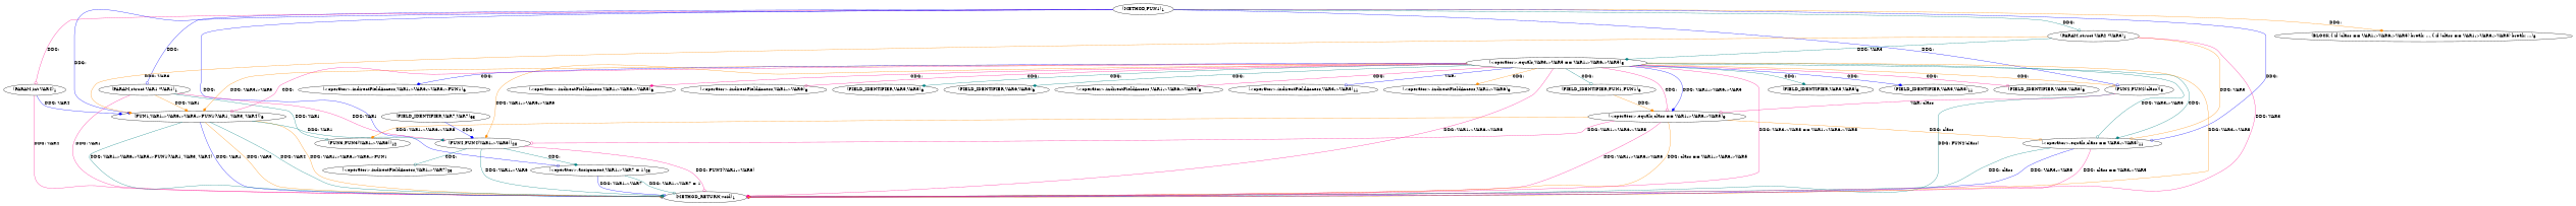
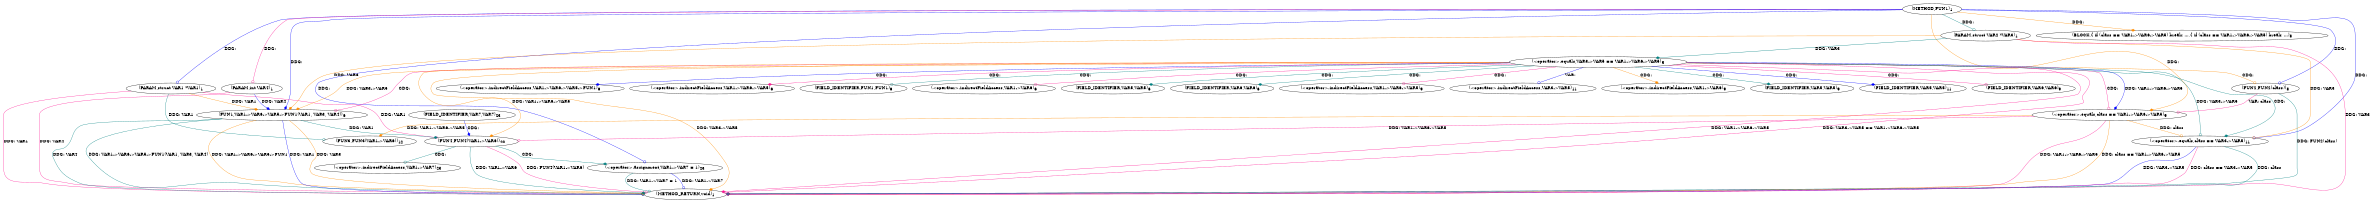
  digraph {
    edge [arrowhead=odot color=teal]
    n1 [label=<(METHOD,FUN1)<SUB>1</SUB>>]
    n2 [label=<(PARAM,struct VAR1 *VAR1)<SUB>1</SUB>>]
    n3 [label=<(PARAM,struct VAR2 *VAR3)<SUB>1</SUB>>]
    n4 [label=<(PARAM,int VAR4)<SUB>1</SUB>>]
    n5 [label=<(FUN1,VAR1-&gt;VAR6-&gt;VAR5-&gt;FUN1(VAR1, VAR3, VAR4))<SUB>6</SUB>>]
    n6 [label=<(&lt;operator&gt;.assignment,VAR1-&gt;VAR7 = 1)<SUB>23</SUB>>]
    n7 [label=<(FUN2,FUN2(class))<SUB>8</SUB>>]
    n8 [label=<(BLOCK,{ 			if (class == VAR1-&gt;VAR6-&gt;VAR5) 				break; ...,{ 			if (class == VAR1-&gt;VAR6-&gt;VAR5) 				break; ...)<SUB>8</SUB>>]
    n9 [label=<(&lt;operator&gt;.equals,class == VAR1-&gt;VAR6-&gt;VAR5)<SUB>9</SUB>>]
    n10 [label=<(&lt;operator&gt;.equals,class == VAR3-&gt;VAR5)<SUB>11</SUB>>]
    n11 [label=<(METHOD_RETURN,void)<SUB>1</SUB>>]
    n12 [label=<(FUN4,FUN4(VAR1-&gt;VAR6))<SUB>20</SUB>>]
    n13 [label=<(FUN3,FUN3(VAR1-&gt;VAR6))<SUB>12</SUB>>]
    n14 [label=<(&lt;operator&gt;.equals,VAR3-&gt;VAR5 == VAR1-&gt;VAR6-&gt;VAR5)<SUB>5</SUB>>]
    n15 [label=<(&lt;operator&gt;.indirectFieldAccess,VAR1-&gt;VAR7)<SUB>23</SUB>>]
    n16 [label=<(&lt;operator&gt;.indirectFieldAccess,VAR1-&gt;VAR6-&gt;VAR5-&gt;FUN1)<SUB>6</SUB>>]
    n17 [label=<(&lt;operator&gt;.indirectFieldAccess,VAR1-&gt;VAR6-&gt;VAR5)<SUB>6</SUB>>]
    n18 [label=<(FIELD_IDENTIFIER,FUN1,FUN1)<SUB>6</SUB>>]
    n19 [label=<(&lt;operator&gt;.indirectFieldAccess,VAR1-&gt;VAR6)<SUB>6</SUB>>]
    n20 [label=<(FIELD_IDENTIFIER,VAR5,VAR5)<SUB>6</SUB>>]
    n21 [label=<(FIELD_IDENTIFIER,VAR6,VAR6)<SUB>6</SUB>>]
    n22 [label=<(&lt;operator&gt;.indirectFieldAccess,VAR1-&gt;VAR6-&gt;VAR5)<SUB>9</SUB>>]
    n23 [label=<(&lt;operator&gt;.indirectFieldAccess,VAR3-&gt;VAR5)<SUB>11</SUB>>]
    n24 [label=<(&lt;operator&gt;.indirectFieldAccess,VAR1-&gt;VAR6)<SUB>9</SUB>>]
    n25 [label=<(FIELD_IDENTIFIER,VAR5,VAR5)<SUB>9</SUB>>]
    n26 [label=<(FIELD_IDENTIFIER,VAR5,VAR5)<SUB>11</SUB>>]
    n27 [label=<(FIELD_IDENTIFIER,VAR6,VAR6)<SUB>9</SUB>>]
-   n28 [label=<(FIELD_IDENTIFIER,VAR7,VAR7)<SUB>53</SUB>>]
+   n28 [label=<(FIELD_IDENTIFIER,VAR7,VAR7)<SUB>23</SUB>>]
    n1 -> n2 [color=blue label="DDG: "]
    n1 -> n3 [label="DDG: "]
    n1 -> n4 [color=deeppink label="DDG: "]
    n1 -> n5 [arrowhead=diamond color=blue label="DDG: "]
    n1 -> n6 [color=blue label="DDG: "]
    n1 -> n7 [color=blue label="DDG: "]
    n1 -> n8 [arrowhead=diamond color=darkorange label="DDG: "]
-   n18 -> n9 [arrowhead=diamond color=darkorange label="DDG: "]
+   n1 -> n9 [arrowhead=diamond color=darkorange label="DDG: "]
    n1 -> n10 [color=blue label="DDG: "]
    n2 -> n5 [arrowhead=diamond color=darkorange label="DDG: VAR1"]
    n2 -> n11 [color=deeppink label="DDG: VAR1"]
    n2 -> n12 [color=deeppink label="DDG: VAR1"]
    n2 -> n13 [label="DDG: VAR1"]
    n3 -> n5 [arrowhead=diamond color=darkorange label="DDG: VAR3"]
    n3 -> n10 [color=darkorange label="DDG: VAR3"]
    n3 -> n11 [arrowhead=diamond color=deeppink label="DDG: VAR3"]
    n3 -> n14 [arrowhead=diamond label="DDG: VAR3"]
    n4 -> n5 [arrowhead=diamond color=blue label="DDG: VAR4"]
    n4 -> n11 [color=deeppink label="DDG: VAR4"]
    n5 -> n11 [arrowhead=diamond color=darkorange label="DDG: VAR1-&gt;VAR6-&gt;VAR5-&gt;FUN1"]
    n5 -> n11 [color=blue label="DDG: VAR1"]
    n5 -> n11 [color=darkorange label="DDG: VAR3"]
    n5 -> n11 [label="DDG: VAR4"]
    n5 -> n11 [label="DDG: VAR1-&gt;VAR6-&gt;VAR5-&gt;FUN1(VAR1, VAR3, VAR4)"]
    n5 -> n12 [arrowhead=diamond label="DDG: VAR1"]
    n6 -> n11 [color=blue label="DDG: VAR1-&gt;VAR7"]
    n6 -> n11 [label="DDG: VAR1-&gt;VAR7 = 1"]
    n7 -> n9 [color=deeppink label="VAR: class"]
    n7 -> n11 [arrowhead=diamond label="DDG: FUN2(class)"]
    n9 -> n10 [color=darkorange label="DDG: class"]
    n9 -> n11 [arrowhead=diamond color=deeppink label="DDG: VAR1-&gt;VAR6-&gt;VAR5"]
    n9 -> n11 [arrowhead=diamond color=darkorange label="DDG: class == VAR1-&gt;VAR6-&gt;VAR5"]
    n9 -> n12 [color=deeppink label="DDG: VAR1-&gt;VAR6-&gt;VAR5"]
    n9 -> n13 [arrowhead=diamond color=darkorange label="DDG: VAR1-&gt;VAR6-&gt;VAR5"]
    n10 -> n11 [arrowhead=diamond label="DDG: class"]
    n10 -> n11 [color=blue label="DDG: VAR3-&gt;VAR5"]
    n10 -> n11 [color=deeppink label="DDG: class == VAR3-&gt;VAR5"]
    n12 -> n6 [arrowhead=diamond label="CDG: "]
    n12 -> n11 [arrowhead=diamond label="DDG: VAR1-&gt;VAR6"]
    n12 -> n11 [color=deeppink label="DDG: FUN4(VAR1-&gt;VAR6)"]
    n12 -> n15 [label="CDG: "]
    n14 -> n5 [arrowhead=diamond color=darkorange label="DDG: VAR3-&gt;VAR5"]
    n14 -> n5 [color=deeppink label="CDG: "]
    n14 -> n7 [color=darkorange label="CDG: "]
    n14 -> n9 [arrowhead=diamond color=blue label="DDG: VAR1-&gt;VAR6-&gt;VAR5"]
    n14 -> n9 [color=deeppink label="CDG: "]
    n14 -> n10 [label="DDG: VAR3-&gt;VAR5"]
    n14 -> n10 [arrowhead=diamond label="CDG: "]
    n14 -> n11 [arrowhead=diamond color=darkorange label="DDG: VAR3-&gt;VAR5"]
    n14 -> n11 [arrowhead=diamond color=deeppink label="DDG: VAR1-&gt;VAR6-&gt;VAR5"]
    n14 -> n11 [color=deeppink label="DDG: VAR3-&gt;VAR5 == VAR1-&gt;VAR6-&gt;VAR5"]
    n14 -> n12 [arrowhead=diamond color=darkorange label="DDG: VAR1-&gt;VAR6-&gt;VAR5"]
    n14 -> n16 [arrowhead=diamond color=blue label="CDG: "]
    n14 -> n17 [arrowhead=diamond color=deeppink label="CDG: "]
    n14 -> n18 [label="CDG: "]
    n14 -> n19 [color=deeppink label="CDG: "]
    n14 -> n20 [arrowhead=diamond label="CDG: "]
    n14 -> n21 [arrowhead=diamond label="CDG: "]
    n14 -> n22 [color=deeppink label="CDG: "]
    n14 -> n23 [color=blue label="VAR: "]
    n14 -> n24 [arrowhead=diamond color=darkorange label="CDG: "]
    n14 -> n25 [arrowhead=diamond label="CDG: "]
    n14 -> n26 [arrowhead=diamond color=blue label="CDG: "]
    n14 -> n27 [color=deeppink label="CDG: "]
    n28 -> n12 [arrowhead=diamond color=blue label="CDG: "]
  }
